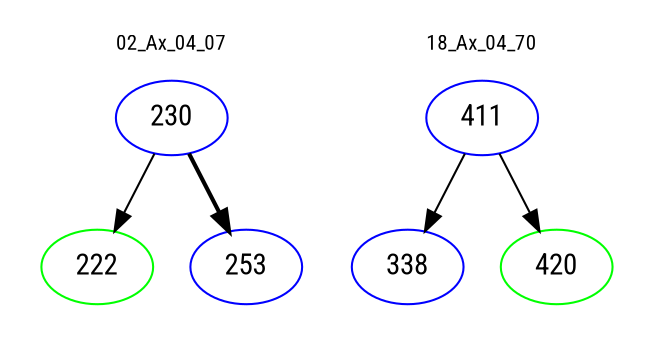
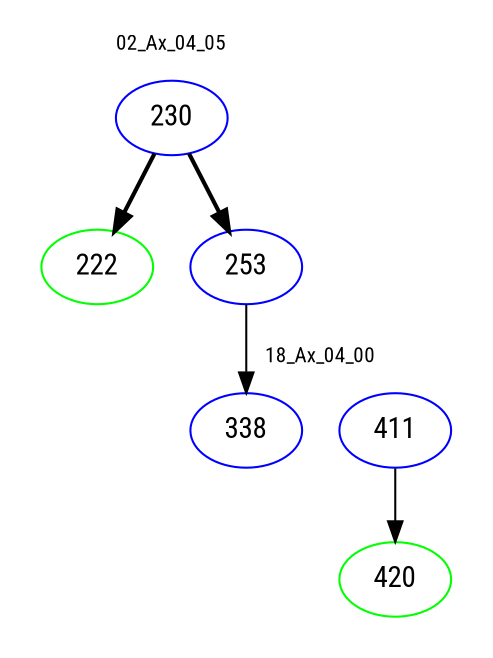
  digraph {
    fontname="Roboto Condensed"
    node [color=blue fontname="Roboto Condensed"]
    edge [color=black fontname="Roboto Condensed" style=bold]
    n1 [label=230]
    n2 [color=green label=222]
    n3 [label=253]
    n4 [label=411]
    n5 [label=338]
    n6 [color=green label=420]
    subgraph cluster_1 {
      color=white
      fontsize=10
-     label="02_Ax_04_07"
+     label="02_Ax_04_05"
      n1
      n2
      n3
    }
    subgraph cluster_2 {
      color=white
      fontsize=10
-     label="18_Ax_04_70"
+     label="18_Ax_04_00"
      n4
      n5
      n6
    }
-   n1 -> n2 [style=solid]
+   n1 -> n2
    n1 -> n3
-   n4 -> n5 [style=solid]
+   n3 -> n5 [style=solid]
    n4 -> n6 [style=solid]
  }
